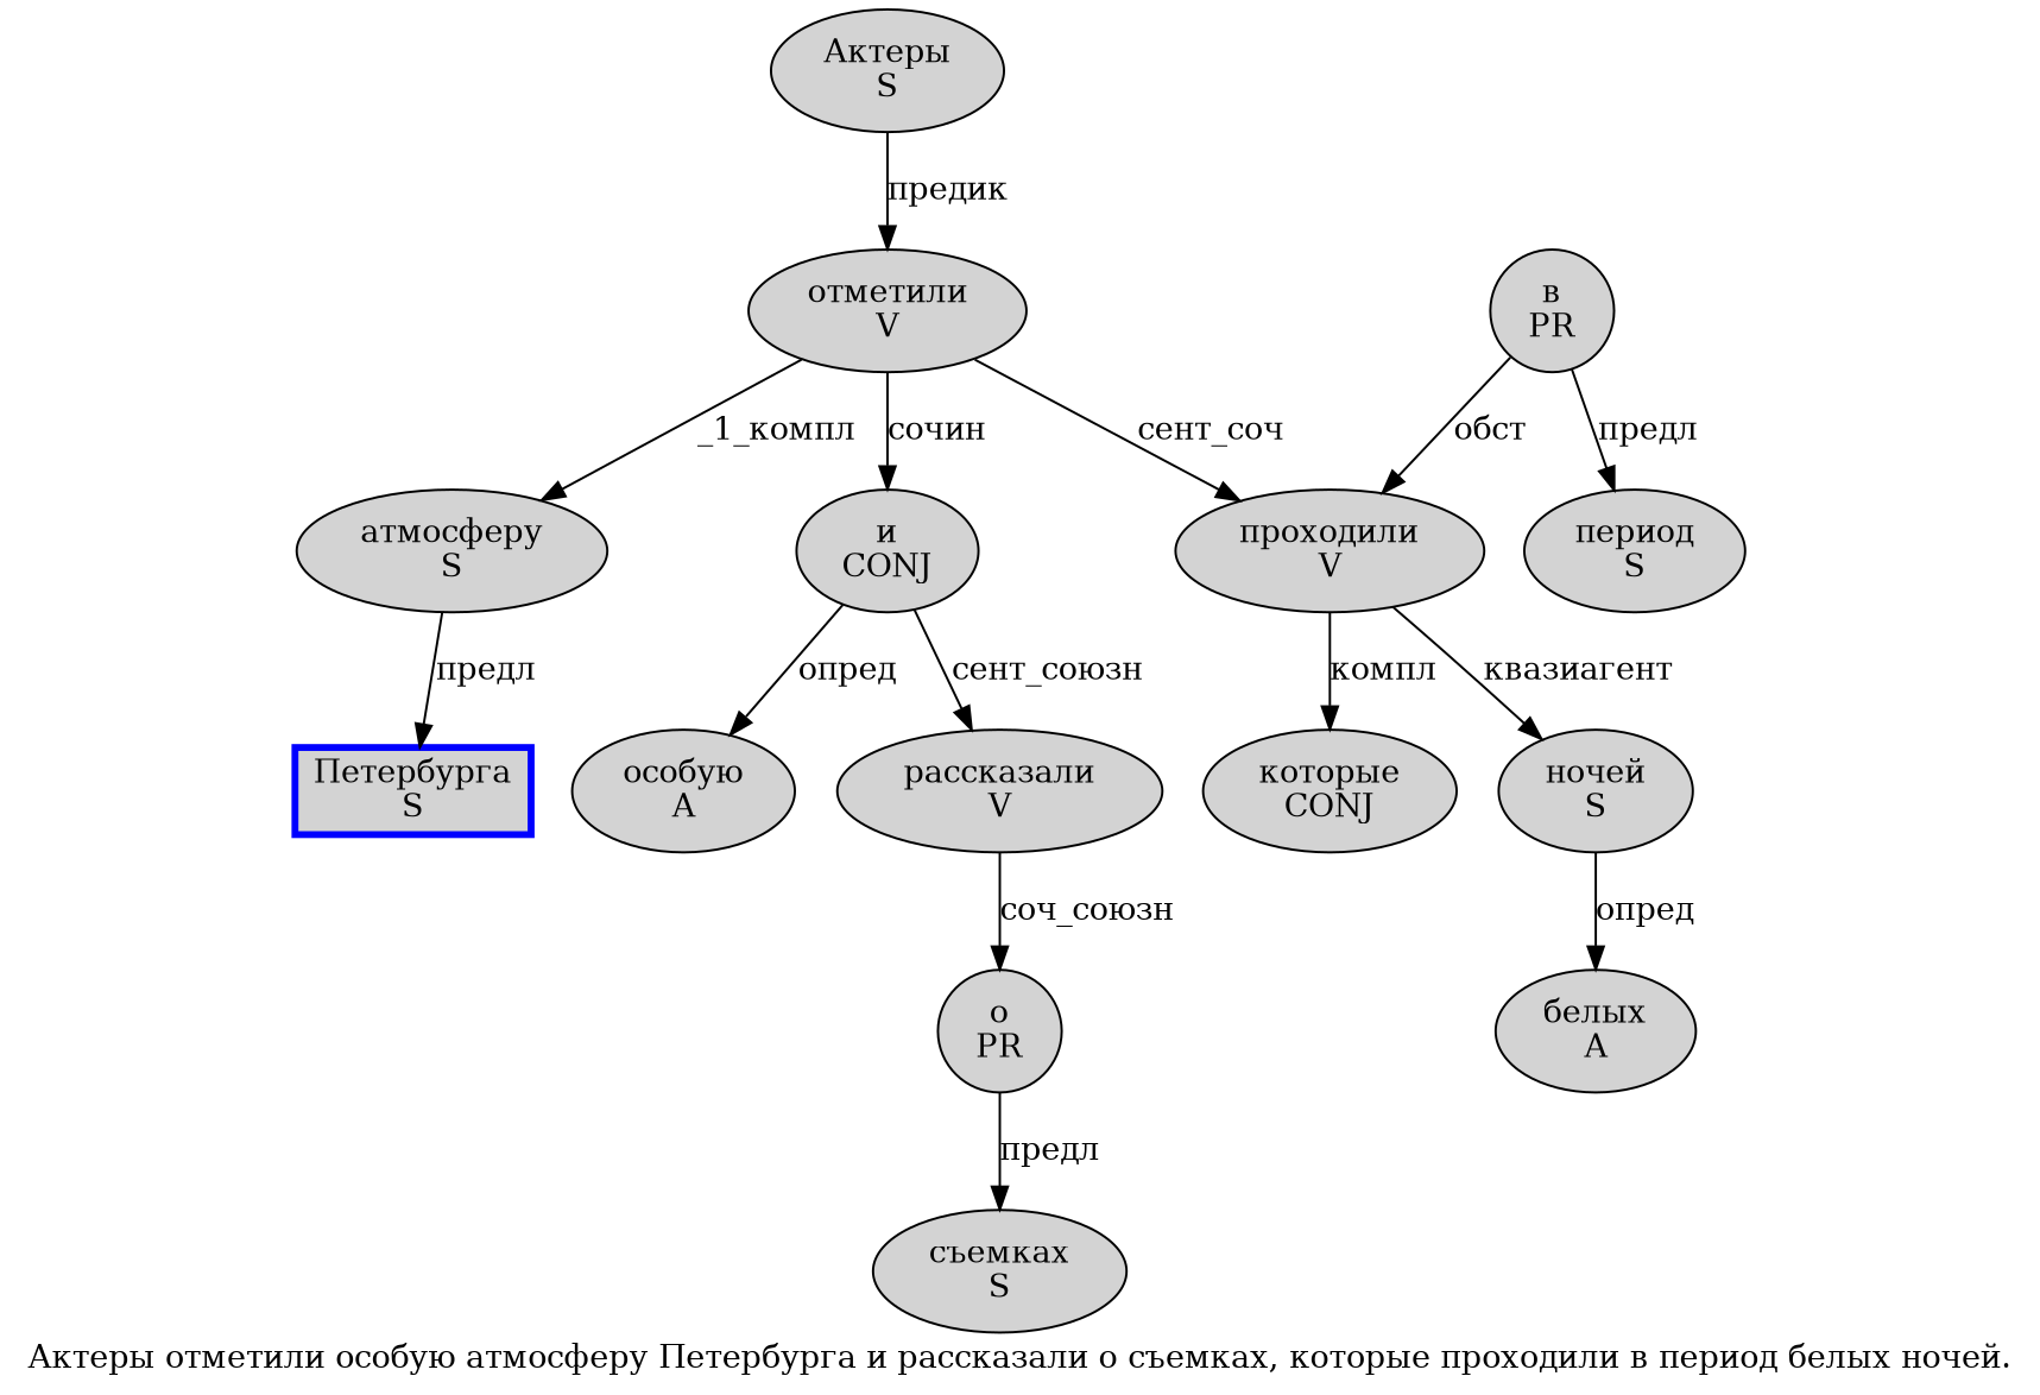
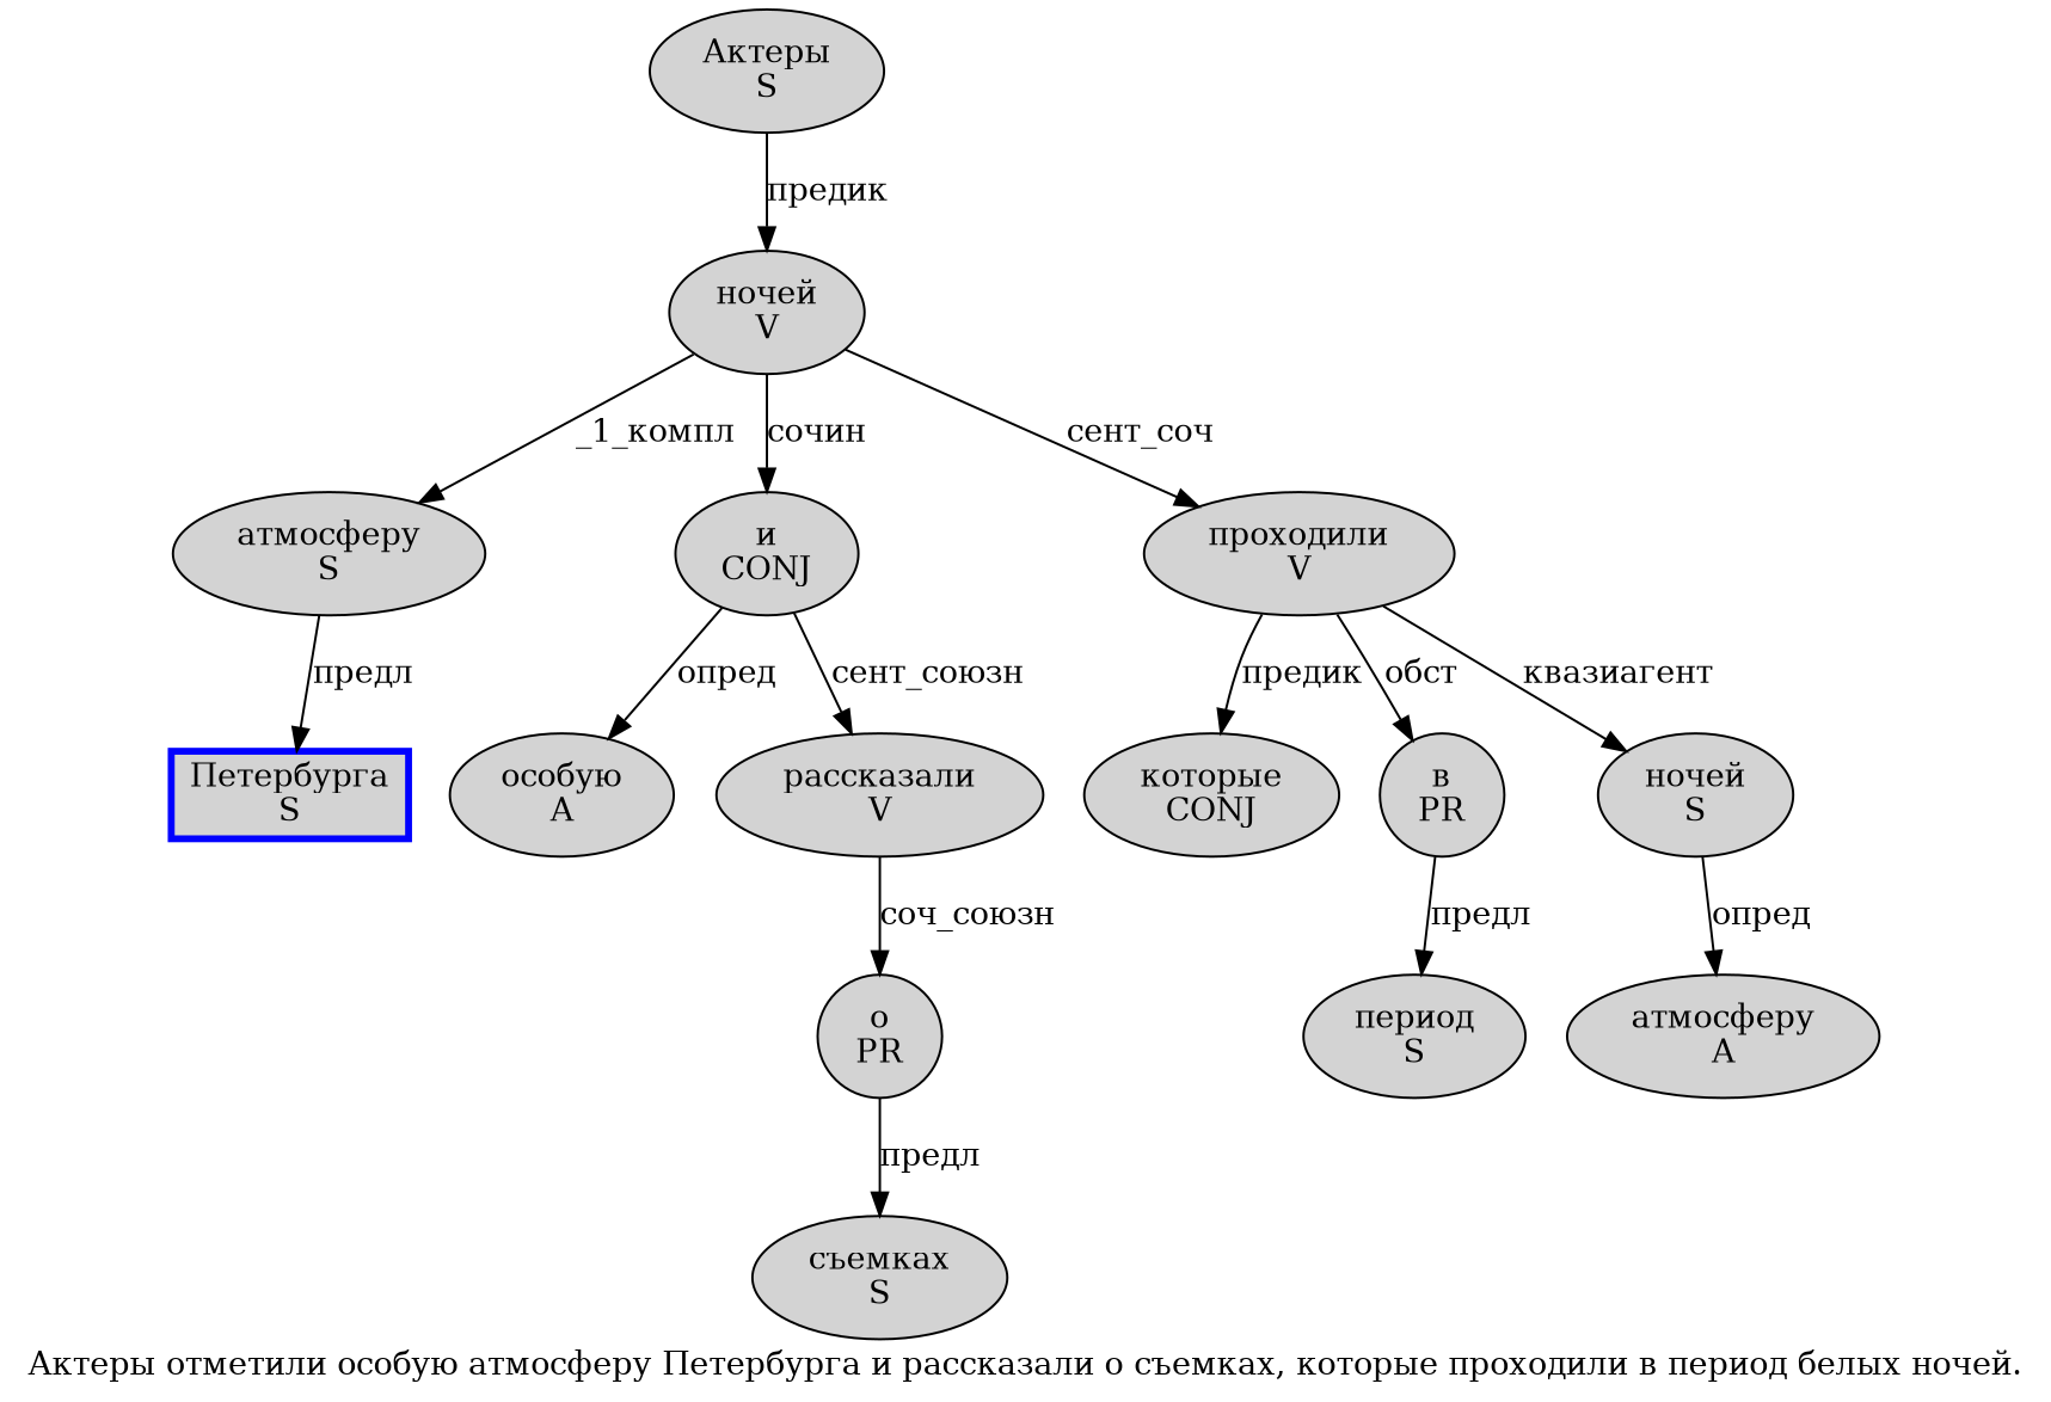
  digraph {
    label="Актеры отметили особую атмосферу Петербурга и рассказали о съемках, которые проходили в период белых ночей."
    node [fillcolor=lightgray penwidth=1 shape=ellipse style=filled]
    n1 [label="Актеры\nS"]
-   n2 [label="отметили\nV"]
+   n2 [label="ночей\nV"]
    n3 [label="атмосферу\nS"]
    n4 [label="и\nCONJ"]
    n5 [label="проходили\nV"]
    n6 [color=blue label="Петербурга\nS" penwidth=3 shape=box]
    n7 [label="особую\nA"]
    n8 [label="рассказали\nV"]
    n9 [label="которые\nCONJ"]
    n10 [label="в\nPR"]
    n11 [label="ночей\nS"]
    n12 [label="о\nPR"]
    n13 [label="съемках\nS"]
    n14 [label="период\nS"]
-   n15 [label="белых\nA"]
+   n15 [label="атмосферу\nA"]
    n1 -> n2 [label="предик"]
    n2 -> n3 [label="_1_компл"]
    n2 -> n4 [label="сочин"]
    n2 -> n5 [label="сент_соч"]
    n3 -> n6 [label="предл"]
    n4 -> n7 [label="опред"]
    n4 -> n8 [label="сент_союзн"]
-   n5 -> n9 [label="компл"]
-   n10 -> n5 [label="обст"]
+   n5 -> n9 [label="предик"]
+   n5 -> n10 [label="обст"]
    n5 -> n11 [label="квазиагент"]
    n8 -> n12 [label="соч_союзн"]
    n10 -> n14 [label="предл"]
    n11 -> n15 [label="опред"]
    n12 -> n13 [label="предл"]
  }
